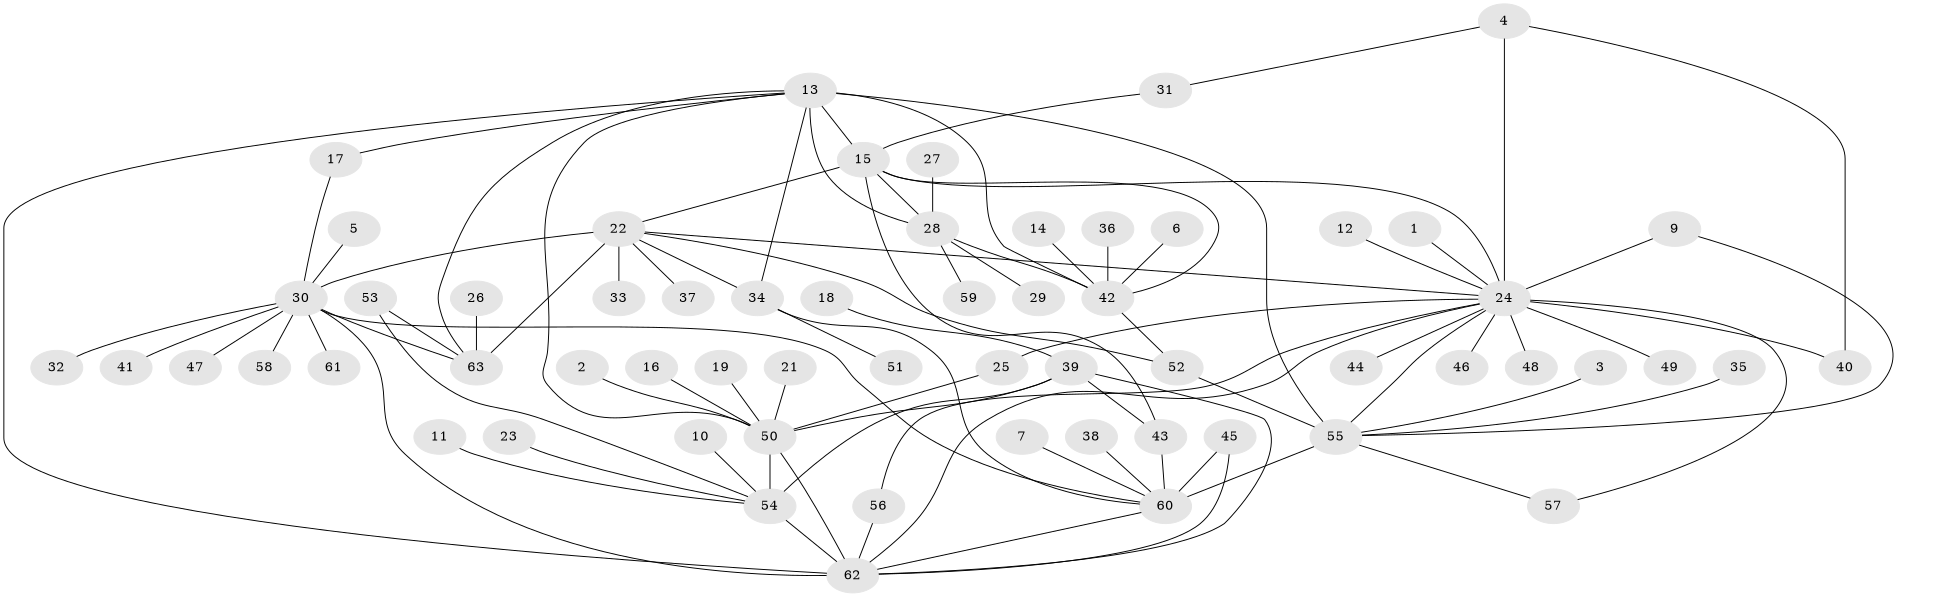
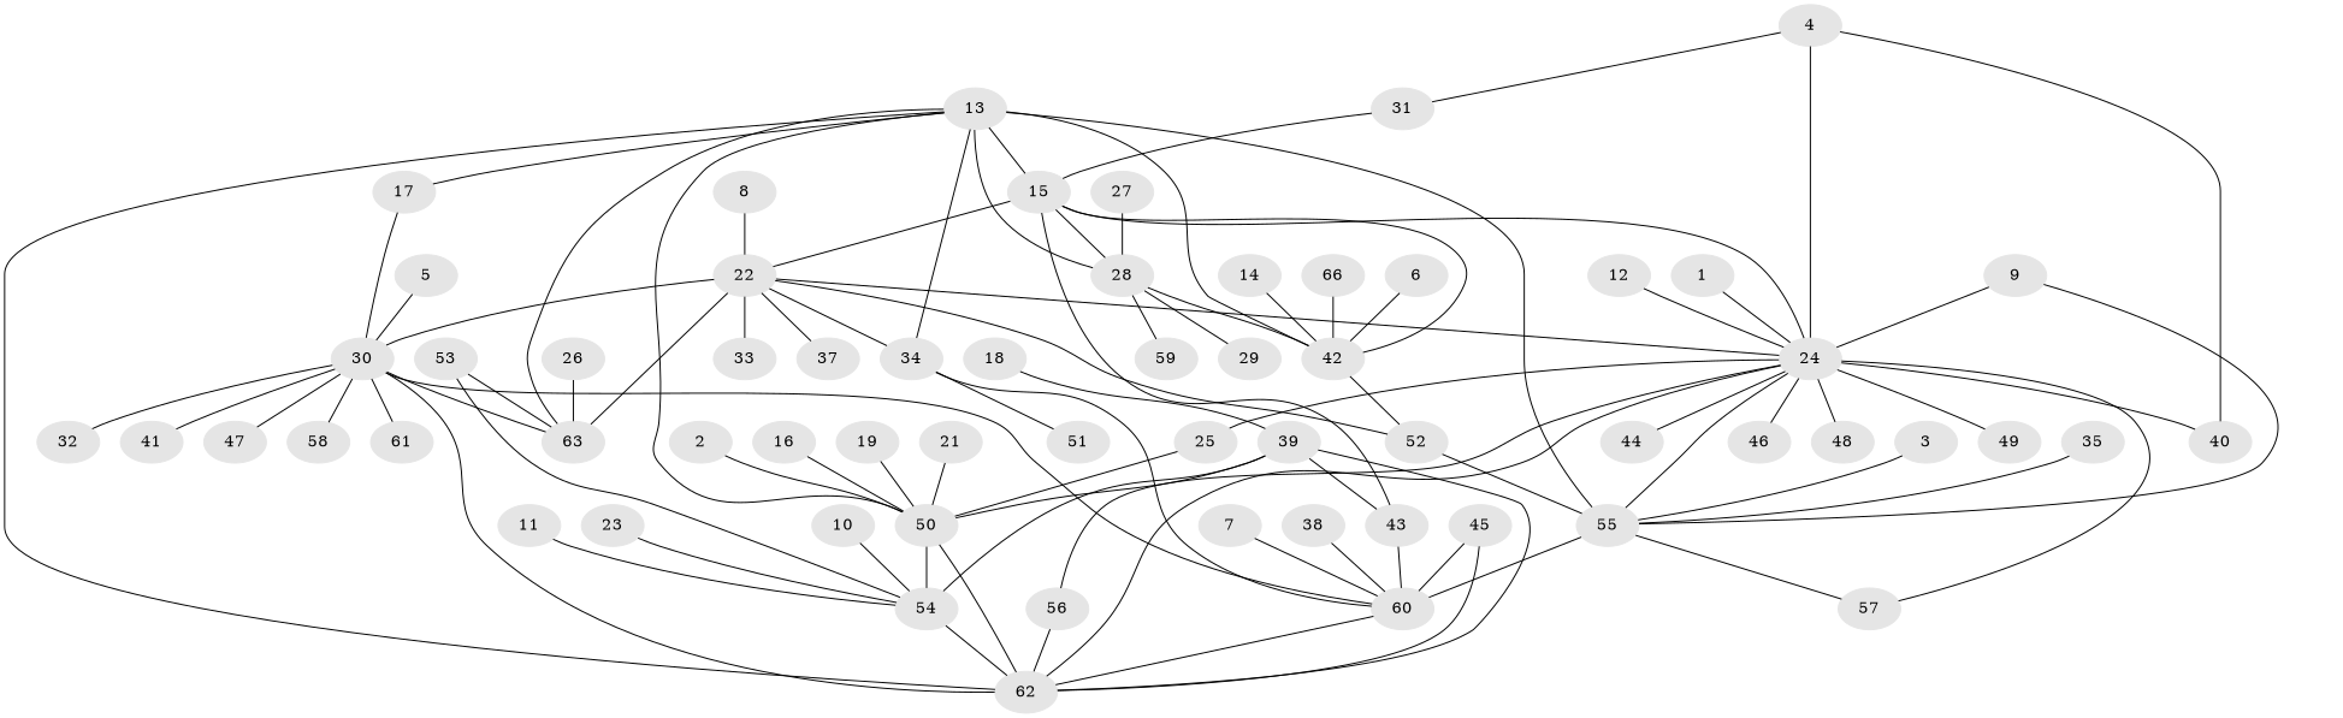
  graph {
    node [color=gray90 style=filled]
    edge [weight=1.0]
    1
    24
    55
    40
    62
    25
    44
    46
    48
    49
    56
    57
    2
    50
    15
    42
    22
    28
    43
    54
    3
    60
    4
    31
    5
    30
    63
    32
    41
    47
    58
    61
    6
    52
    7
+   8
    34
    33
    37
    9
    10
    11
    12
    13
    17
    29
    59
    51
    53
    14
    16
    18
    39
    19
    21
    23
    26
    27
    35
-   36
+   36 [label=66]
    38
    45
    1 -- 24
    24 -- 55
    24 -- 40 [weight=3.0]
    24 -- 62
    24 -- 25
    24 -- 44
    24 -- 46
    24 -- 48
    24 -- 49
    24 -- 56
    24 -- 57
    55 -- 57
    55 -- 60 [weight=5.0]
    25 -- 50
    56 -- 62
    2 -- 50
    50 -- 62 [weight=2.0]
    50 -- 54
    15 -- 24
    15 -- 42
    15 -- 22
    15 -- 28 [weight=2.0]
    15 -- 43
    42 -- 52
    22 -- 24
    22 -- 30 [weight=2.0]
    22 -- 63 [weight=6.0]
    22 -- 52
    22 -- 34
    22 -- 33
    22 -- 37
    28 -- 42 [weight=2.0]
    28 -- 29
    28 -- 59
    43 -- 60
    54 -- 62 [weight=2.0]
    3 -- 55
    60 -- 62
    4 -- 24 [weight=6.0]
    4 -- 40 [weight=2.0]
    4 -- 31
    31 -- 15
    5 -- 30
    30 -- 62
    30 -- 60
    30 -- 63 [weight=3.0]
    30 -- 32
    30 -- 41
    30 -- 47
    30 -- 58
    30 -- 61
    6 -- 42
    52 -- 55
    7 -- 60
+   8 -- 22
    34 -- 60
    34 -- 51
    9 -- 24
    9 -- 55
    10 -- 54
    11 -- 54
    12 -- 24
    13 -- 55
    13 -- 62 [weight=3.0]
    13 -- 50
    13 -- 15 [weight=2.0]
    13 -- 42 [weight=2.0]
    13 -- 28 [weight=4.0]
    13 -- 63
    13 -- 34
    13 -- 17
    17 -- 30
    53 -- 54
    53 -- 63
    14 -- 42
    16 -- 50
    18 -- 39
    39 -- 62 [weight=4.0]
    39 -- 50 [weight=2.0]
    39 -- 43
    39 -- 54 [weight=2.0]
    19 -- 50
    21 -- 50
    23 -- 54
    26 -- 63
    27 -- 28
    35 -- 55
    36 -- 42
    38 -- 60
    45 -- 62
    45 -- 60
  }
